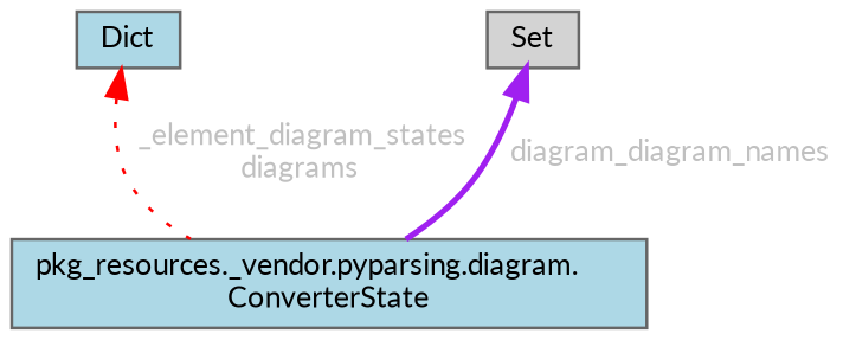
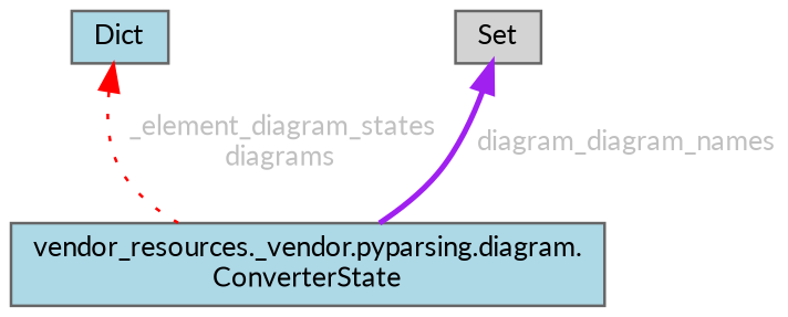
  digraph {
    fontname=Lato
    node [color=gray40 fillcolor=lightblue fontname=Lato fontsize=10 shape=box style=filled]
    edge [dir=back fontcolor=grey fontname=Lato fontsize=10 labelfontname=Helvetica labelfontsize=10]
-   n1 [fontcolor=black height=0.2 label="pkg_resources._vendor.pyparsing.diagram.\lConverterState" width=0.4]
+   n1 [fontcolor=black height=0.2 label="vendor_resources._vendor.pyparsing.diagram.\lConverterState" width=0.4]
    n2 [height=0.2 label=Dict width=0.4]
    n3 [fillcolor=lightgrey height=0.2 label=Set width=0.4]
    n2 -> n1 [color=red label=" _element_diagram_states\ndiagrams" style=dotted]
    n3 -> n1 [color=purple label=" diagram_diagram_names" style=bold]
  }
